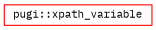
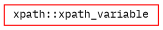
  digraph {
    rankdir=LR
    fontname="IBM Plex Mono"
-   n1 [color=red fillcolor=white fontname="IBM Plex Mono" fontsize=10 height=0.2 label="pugi::xpath_variable" shape=record style=filled width=0.4]
+   n1 [color=red fillcolor=white fontname="IBM Plex Mono" fontsize=10 height=0.2 label="xpath::xpath_variable" shape=record style=filled width=0.4]
  }
